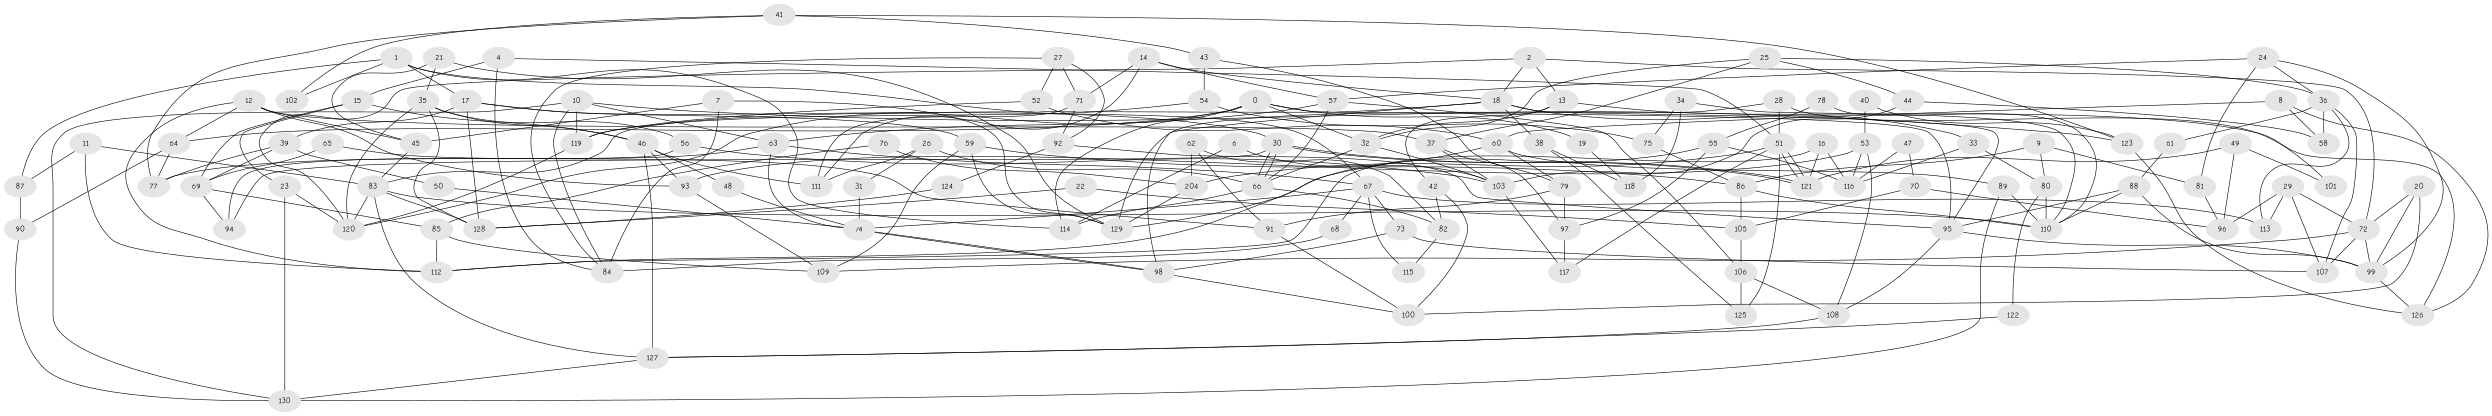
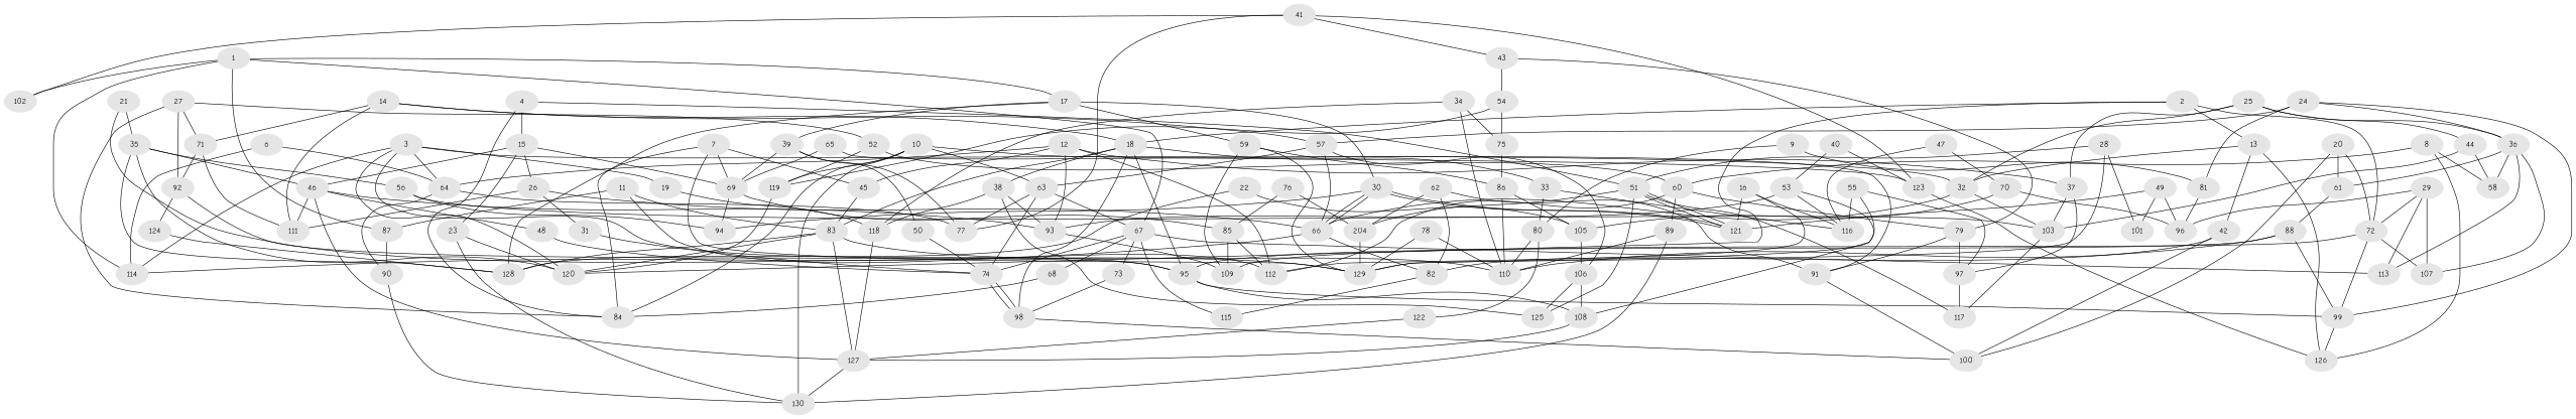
  graph {
    fontname="Comic Neue"
    node [color=gray90 fontname="Comic Neue" style=filled]
    edge [fontname="Comic Neue"]
    1
    17
    67
    87
    102
    114
    30
    39
    59
    128
    113
    74
    68
    73
    115
    90
    2
    13
    18
    72
    120
    32
    126
    42
    95
    38
    83
    33
    98
    99
    107
    109
-   3 [label=0]
+   3
    19
    64
    118
    103
    66
    77
    108
    4
    15
    51
    84
    69
    23
    26
    46
    121
    125
    n51 [label=204]
    117
    93
    45
    119
    6
    7
    129
    94
    85
    8
    58
    60
    112
    79
    89
    9
    80
    81
    86
    110
    122
    96
    105
    10
    63
    123
    130
    11
    127
    12
    37
    97
    100
    82
    14
    57
    71
    111
    106
    92
    31
    48
    16
    116
    50
    20
    61
    88
    21
    35
    56
    22
    24
    36
    25
    44
    27
    52
    124
    28
    101
    29
    34
    75
    40
    53
    41
    43
    54
    91
    47
    70
    49
    55
    62
    65
    76
    78
    1 -- 17
    1 -- 67
    1 -- 87
    1 -- 102
    1 -- 114
    17 -- 30
    17 -- 39
    17 -- 59
    17 -- 128
    67 -- 113
    67 -- 74
    67 -- 68
    67 -- 73
    67 -- 115
    87 -- 90
    30 -- 66
    30 -- 66
    30 -- 121
    30 -- 121
    30 -- 94
    39 -- 77
    39 -- 69
    39 -- 50
    59 -- 109
    59 -- 129
    59 -- 86
    74 -- 98
    74 -- 98
    68 -- 84
    73 -- 98
-   73 -- 107
    90 -- 130
    2 -- 13
    2 -- 18
    2 -- 72
    2 -- 120
    13 -- 32
    13 -- 126
    13 -- 42
    18 -- 95
    18 -- 38
    18 -- 83
    18 -- 33
    18 -- 98
    72 -- 99
    72 -- 107
    72 -- 109
    32 -- 103
    32 -- 66
    42 -- 100
    42 -- 82
    95 -- 99
    95 -- 108
    38 -- 118
    38 -- 125
+   38 -- 93
    83 -- 128
    83 -- 120
    83 -- 110
    83 -- 127
    33 -- 80
    33 -- 116
    98 -- 100
    99 -- 126
    3 -- 114
    3 -- 120
    3 -- 32
    3 -- 95
    3 -- 19
    3 -- 64
    19 -- 118
    64 -- 90
    64 -- 77
+   118 -- 127
    103 -- 117
    66 -- 114
    66 -- 82
    108 -- 127
    4 -- 15
    4 -- 51
    4 -- 84
    15 -- 69
    15 -- 23
+   15 -- 26
    15 -- 46
    51 -- 121
    51 -- 121
    51 -- 125
    51 -- n51
    51 -- 117
    69 -- 94
    69 -- 85
    23 -- 120
    23 -- 130
    26 -- 66
    26 -- 111
    26 -- 31
    46 -- 93
    46 -- 127
    46 -- 111
    46 -- 48
    n51 -- 129
    93 -- 109
    45 -- 83
    119 -- 120
    6 -- 114
-   6 -- 103
+   6 -- 64
    7 -- 84
+   7 -- 69
    7 -- 45
    7 -- 129
    85 -- 109
    85 -- 112
    8 -- 126
    8 -- 58
    8 -- 60
    60 -- 112
    60 -- 79
    60 -- 89
    79 -- 97
    79 -- 91
    89 -- 110
    89 -- 130
    9 -- 80
    9 -- 81
-   9 -- 86
    80 -- 110
    80 -- 122
    81 -- 96
    86 -- 110
    86 -- 105
    122 -- 127
    105 -- 106
    10 -- 84
    10 -- 119
    10 -- 63
    10 -- 123
    10 -- 130
    63 -- 67
    63 -- 74
    63 -- 77
    123 -- 126
    11 -- 87
    11 -- 83
    11 -- 112
    127 -- 130
    12 -- 64
    12 -- 93
    12 -- 45
    12 -- 112
    12 -- 37
    37 -- 103
    37 -- 97
    97 -- 117
    82 -- 115
    14 -- 18
    14 -- 57
    14 -- 71
    14 -- 111
    57 -- 66
    57 -- 63
    57 -- 106
    71 -- 111
    71 -- 92
    106 -- 108
    106 -- 125
    92 -- 95
    92 -- 124
    31 -- 74
    48 -- 74
    16 -- 121
    16 -- 112
    16 -- 116
    50 -- 74
    20 -- 72
    20 -- 100
-   20 -- 99
+   20 -- 61
    61 -- 88
    88 -- 95
    88 -- 99
    88 -- 110
-   21 -- 45
    21 -- 129
    21 -- 35
    35 -- 128
    35 -- 120
    35 -- 46
    35 -- 56
    56 -- 103
    56 -- 94
    22 -- 128
    22 -- 105
    24 -- 99
    24 -- 81
    24 -- 57
    24 -- 36
    36 -- 113
    36 -- 107
    36 -- 58
    36 -- 61
    25 -- 32
    25 -- 37
    25 -- 36
    25 -- 44
    44 -- 103
    44 -- 58
    27 -- 84
    27 -- 71
    27 -- 92
    27 -- 52
    52 -- 119
    52 -- 60
    124 -- 128
    28 -- 51
    28 -- 129
    28 -- 101
    29 -- 113
    29 -- 72
    29 -- 107
    29 -- 96
    34 -- 118
    34 -- 110
    34 -- 75
    75 -- 86
    40 -- 123
    40 -- 53
    53 -- 108
    53 -- 93
    53 -- 116
    41 -- 102
    41 -- 77
    41 -- 123
    41 -- 43
    43 -- 79
    43 -- 54
    54 -- 119
    54 -- 75
    91 -- 100
    47 -- 116
    47 -- 70
    70 -- 96
    70 -- 105
    49 -- 121
    49 -- 96
    49 -- 101
    55 -- 129
    55 -- 97
    55 -- 116
    62 -- n51
    62 -- 82
    62 -- 91
    65 -- 69
    65 -- 91
    76 -- n51
    76 -- 85
-   78 -- 55
+   78 -- 129
    78 -- 110
  }
